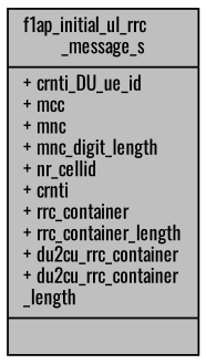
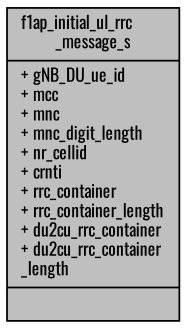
  digraph {
    fontname=Oswald
-   n1 [color=black fillcolor=grey75 fontcolor=black fontname=Oswald fontsize=10 height=0.2 label="{f1ap_initial_ul_rrc\l_message_s\n|+ crnti_DU_ue_id\l+ mcc\l+ mnc\l+ mnc_digit_length\l+ nr_cellid\l+ crnti\l+ rrc_container\l+ rrc_container_length\l+ du2cu_rrc_container\l+ du2cu_rrc_container\l_length\l|}" shape=record style=filled width=0.4]
+   n1 [color=black fillcolor=grey75 fontcolor=black fontname=Oswald fontsize=10 height=0.2 label="{f1ap_initial_ul_rrc\l_message_s\n|+ gNB_DU_ue_id\l+ mcc\l+ mnc\l+ mnc_digit_length\l+ nr_cellid\l+ crnti\l+ rrc_container\l+ rrc_container_length\l+ du2cu_rrc_container\l+ du2cu_rrc_container\l_length\l|}" shape=record style=filled width=0.4]
  }
